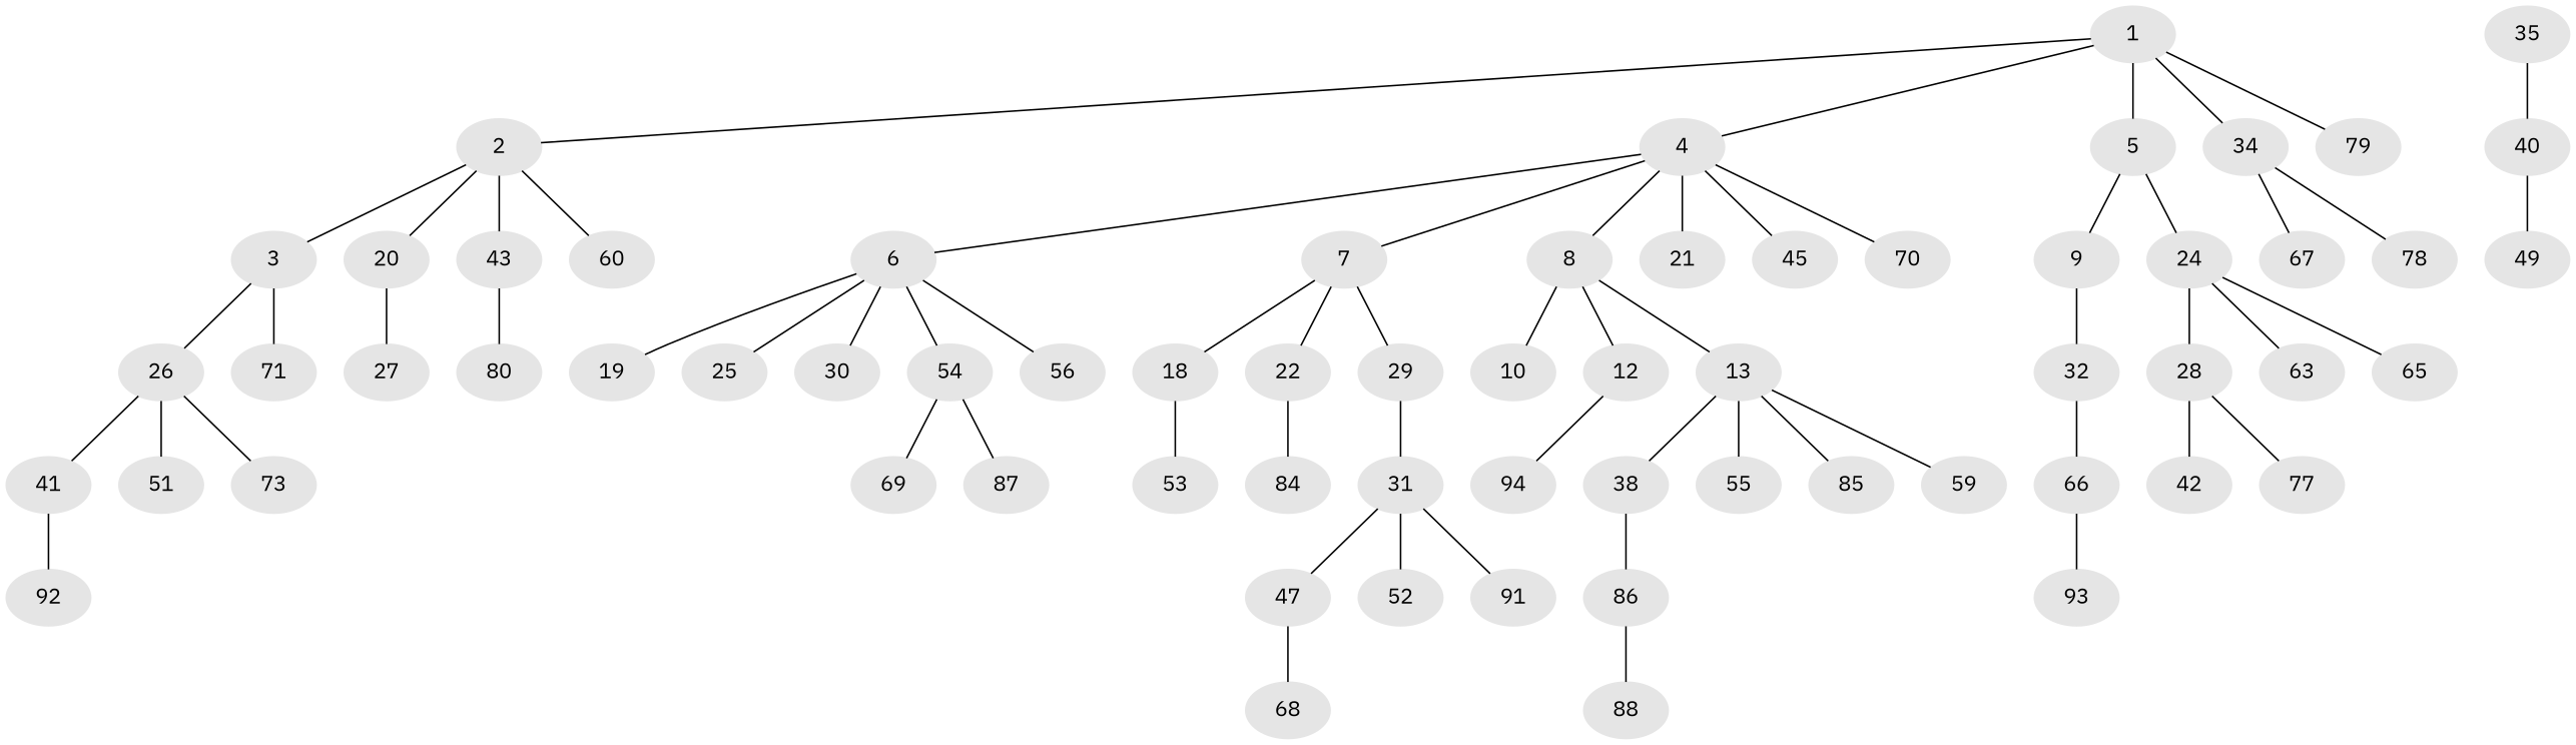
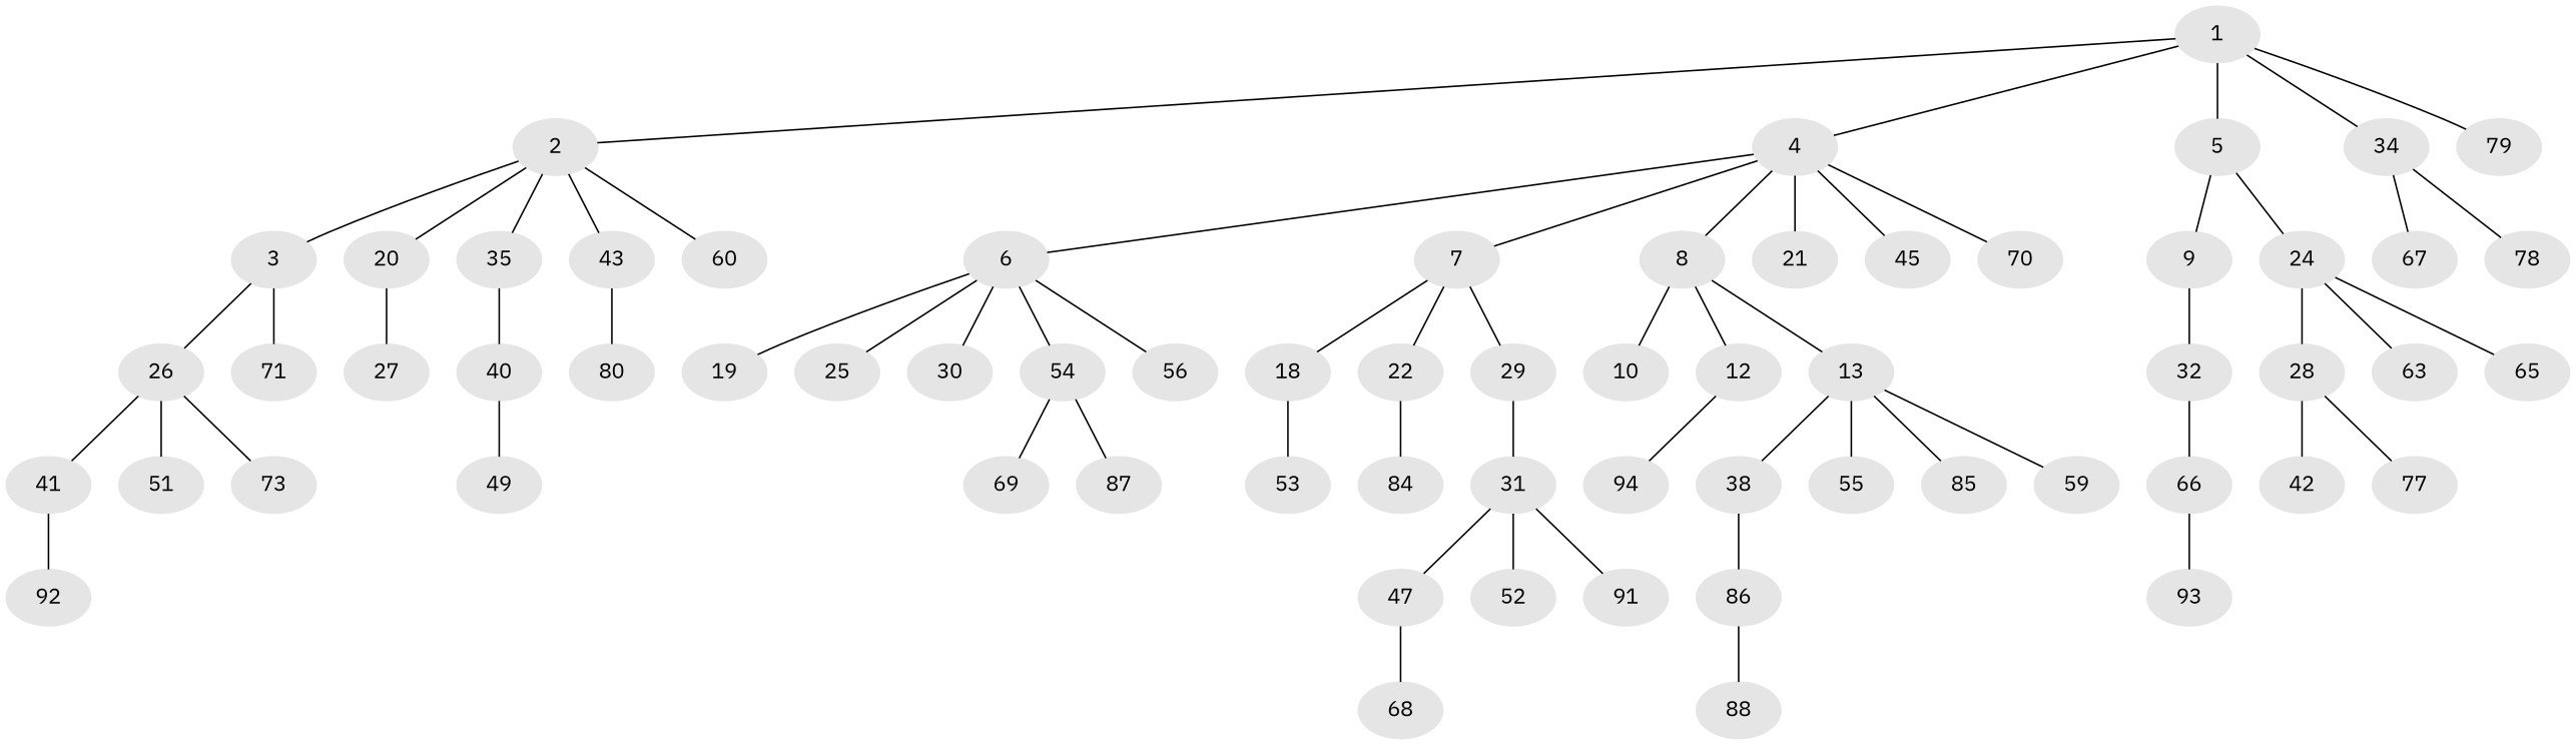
  graph {
    fontname="IBM Plex Sans"
    node [color=gray90 fontname="IBM Plex Sans" style=filled]
    edge [fontname="IBM Plex Sans"]
    1 [super="+61"]
    2 [super="+11"]
    4 [super="+15"]
    5
    34 [super="+57"]
    79
    3 [super="+64"]
    20
    35
    43 [super="+48"]
    60
    6 [super="+23"]
    7 [super="+16"]
    8 [super="+74"]
    21
    45
    70
    9 [super="+17"]
    24 [super="+36"]
    67 [super="+94"]
    78
    26 [super="+90"]
    71
    27 [super="+50"]
    40 [super="+62"]
    80
    41
    51
    73
    19 [super="+33"]
    25
    30
    54 [super="+82"]
    56
    18 [super="+39"]
    22 [super="+83"]
    29
    10
    12
    13 [super="+72"]
    32 [super="+46"]
    28 [super="+44"]
    63
    65
    69
    87
    53
    84
    31 [super="+37"]
    n50 [label=94 super="+81"]
    38 [super="+58"]
    55
    85
    59 [super="+89"]
    66 [super="+76"]
    86
    42
    77
    92
    47 [super="+75"]
    52
    91
    68
    93
    49
    88
    1 -- 2
    1 -- 4
    1 -- 5
    1 -- 34
    1 -- 79
    2 -- 3
    2 -- 20
+   2 -- 35
    2 -- 43
    2 -- 60
    4 -- 6
    4 -- 7
    4 -- 8
    4 -- 21
    4 -- 45
    4 -- 70
    5 -- 9
    5 -- 24
    34 -- 67
    34 -- 78
    3 -- 26
    3 -- 71
    20 -- 27
    35 -- 40
    43 -- 80
    6 -- 19
    6 -- 25
    6 -- 30
    6 -- 54
    6 -- 56
    7 -- 18
    7 -- 22
    7 -- 29
    8 -- 10
    8 -- 12
    8 -- 13
    9 -- 32
    24 -- 28
    24 -- 63
    24 -- 65
    26 -- 41
    26 -- 51
    26 -- 73
    40 -- 49
    41 -- 92
    54 -- 69
    54 -- 87
    18 -- 53
    22 -- 84
    29 -- 31
    12 -- n50
    13 -- 38
    13 -- 55
    13 -- 85
    13 -- 59
    32 -- 66
    28 -- 42
    28 -- 77
    31 -- 47
    31 -- 52
    31 -- 91
    38 -- 86
    66 -- 93
    86 -- 88
    47 -- 68
  }
